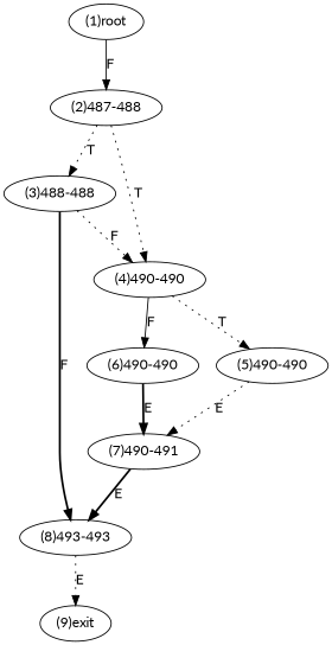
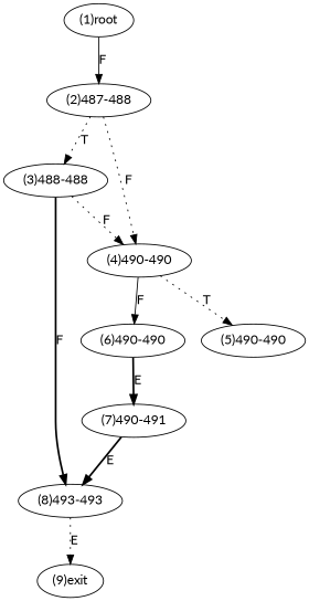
  digraph {
    fontname=Lato
    node [fontname=Lato]
    edge [fontname=Lato style=dotted]
    n1 [label="(1)root"]
    n2 [label="(2)487-488"]
    n3 [label="(3)488-488"]
    n4 [label="(4)490-490"]
    n5 [label="(8)493-493"]
    n6 [label="(5)490-490"]
    n7 [label="(6)490-490"]
    n8 [label="(9)exit"]
    n9 [label="(7)490-491"]
    n1 -> n2 [label=F style=solid]
    n2 -> n3 [label=T]
-   n2 -> n4 [label=T]
+   n2 -> n4 [label=F]
    n3 -> n4 [label=F]
    n3 -> n5 [label=F style=bold]
    n4 -> n6 [label=T]
    n4 -> n7 [label=F style=solid]
    n5 -> n8 [label=E]
-   n6 -> n9 [label=E]
    n7 -> n9 [label=E style=bold]
    n9 -> n5 [label=E style=bold]
  }
